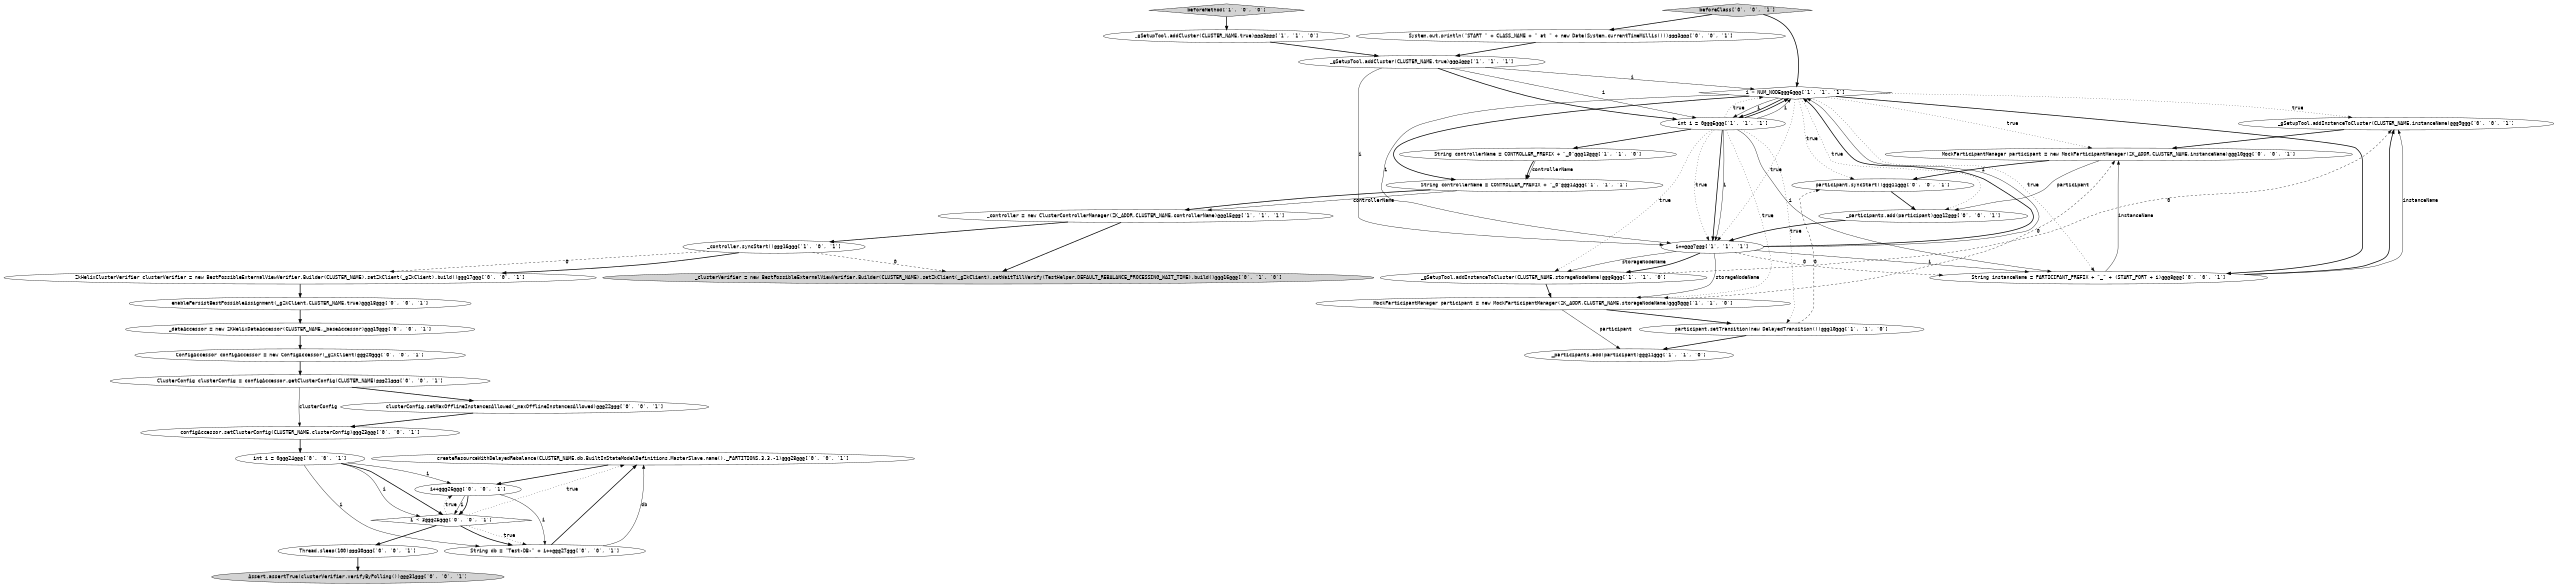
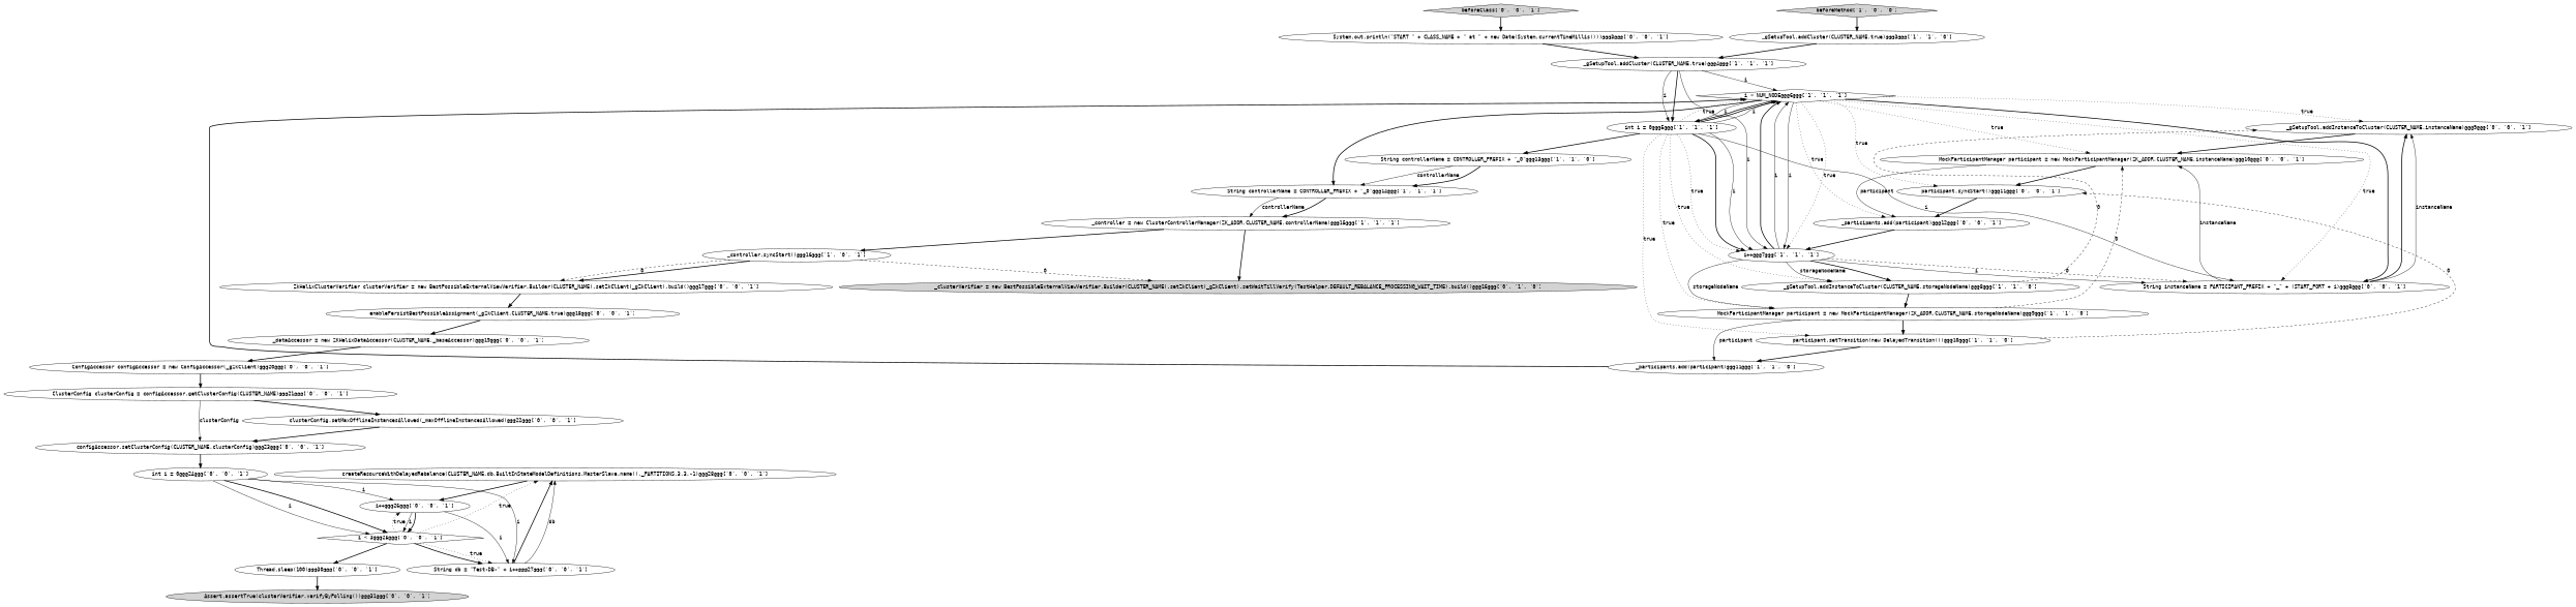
  digraph {
    fontname="DejaVu Sans Mono"
    node [fillcolor=white fontname="DejaVu Sans Mono" shape=ellipse style=filled]
    edge [fontname="DejaVu Sans Mono" style=bold]
    n1 [label="createResourceWithDelayedRebalance(CLUSTER_NAME,db,BuiltInStateModelDefinitions.MasterSlave.name(),_PARTITIONS,3,3,-1)@@@28@@@['0', '0', '1']"]
    n2 [label="i++@@@26@@@['0', '0', '1']"]
    n3 [label="String db = \"Test-DB-\" + i++@@@27@@@['0', '0', '1']"]
    n4 [label="i < 3@@@25@@@['0', '0', '1']" shape=diamond]
    n5 [label="enablePersistBestPossibleAssignment(_gZkClient,CLUSTER_NAME,true)@@@18@@@['0', '0', '1']"]
    n6 [label="_dataAccessor = new ZKHelixDataAccessor(CLUSTER_NAME,_baseAccessor)@@@19@@@['0', '0', '1']"]
    n7 [label="ConfigAccessor configAccessor = new ConfigAccessor(_gZkClient)@@@20@@@['0', '0', '1']"]
    n8 [label="ClusterConfig clusterConfig = configAccessor.getClusterConfig(CLUSTER_NAME)@@@21@@@['0', '0', '1']"]
    n9 [label="configAccessor.setClusterConfig(CLUSTER_NAME,clusterConfig)@@@23@@@['0', '0', '1']"]
    n10 [label="clusterConfig.setMaxOfflineInstancesAllowed(_maxOfflineInstancesAllowed)@@@22@@@['0', '0', '1']"]
    n11 [label="_controller = new ClusterControllerManager(ZK_ADDR,CLUSTER_NAME,controllerName)@@@15@@@['1', '1', '1']"]
    n12 [fillcolor=lightgray label="_clusterVerifier = new BestPossibleExternalViewVerifier.Builder(CLUSTER_NAME).setZkClient(_gZkClient).setWaitTillVerify(TestHelper.DEFAULT_REBALANCE_PROCESSING_WAIT_TIME).build()@@@16@@@['0', '1', '0']"]
    n13 [label="_controller.syncStart()@@@16@@@['1', '0', '1']"]
    n14 [label="ZkHelixClusterVerifier clusterVerifier = new BestPossibleExternalViewVerifier.Builder(CLUSTER_NAME).setZkClient(_gZkClient).build()@@@17@@@['0', '0', '1']"]
    n15 [label="_gSetupTool.addInstanceToCluster(CLUSTER_NAME,storageNodeName)@@@8@@@['1', '1', '0']"]
    n16 [label="_gSetupTool.addInstanceToCluster(CLUSTER_NAME,instanceName)@@@9@@@['0', '0', '1']"]
    n17 [label="MockParticipantManager participant = new MockParticipantManager(ZK_ADDR,CLUSTER_NAME,storageNodeName)@@@9@@@['1', '1', '0']"]
    n18 [label="MockParticipantManager participant = new MockParticipantManager(ZK_ADDR,CLUSTER_NAME,instanceName)@@@10@@@['0', '0', '1']"]
    n19 [label="participant.setTransition(new DelayedTransition())@@@10@@@['1', '1', '0']"]
    n20 [label="_participants.add(participant)@@@11@@@['1', '1', '0']"]
    n21 [label="int i = 0@@@24@@@['0', '0', '1']"]
    n22 [label="Thread.sleep(100)@@@30@@@['0', '0', '1']"]
    n23 [label="System.out.println(\"START \" + CLASS_NAME + \" at \" + new Date(System.currentTimeMillis()))@@@3@@@['0', '0', '1']"]
    n24 [label="_gSetupTool.addCluster(CLUSTER_NAME,true)@@@4@@@['1', '1', '1']"]
    n25 [label="i++@@@7@@@['1', '1', '1']"]
    n26 [label="int i = 0@@@5@@@['1', '1', '1']"]
    n27 [label="i < NUM_NODE@@@6@@@['1', '1', '1']" shape=diamond]
    n28 [label="participant.syncStart()@@@11@@@['0', '0', '1']"]
    n29 [label="_participants.add(participant)@@@12@@@['0', '0', '1']"]
    n30 [label="String controllerName = CONTROLLER_PREFIX + \"_0\"@@@14@@@['1', '1', '1']"]
    n31 [fillcolor=lightgray label="Assert.assertTrue(clusterVerifier.verifyByPolling())@@@31@@@['0', '0', '1']"]
    n32 [label="_gSetupTool.addCluster(CLUSTER_NAME,true)@@@3@@@['1', '1', '0']"]
    n33 [label="String instanceName = PARTICIPANT_PREFIX + \"_\" + (START_PORT + i)@@@8@@@['0', '0', '1']"]
    n34 [label="String controllerName = CONTROLLER_PREFIX + \"_0\"@@@13@@@['1', '1', '0']"]
    n35 [fillcolor=lightgray label="beforeMethod['1', '0', '0']" shape=diamond]
    n36 [fillcolor=lightgray label="beforeClass['0', '0', '1']" shape=diamond]
    n1 -> n2
    n2 -> n3 [label=i style=solid]
    n2 -> n4 [label=i style=solid]
    n2 -> n4
    n3 -> n1 [label=db style=solid]
    n3 -> n1
    n4 -> n1 [label=true style=dotted]
    n4 -> n2 [label=true style=dotted]
    n4 -> n3
    n4 -> n3 [label=true style=dotted]
    n4 -> n22
    n5 -> n6
    n6 -> n7
    n7 -> n8
    n8 -> n9 [label=clusterConfig style=solid]
    n8 -> n10
    n9 -> n21
    n10 -> n9
    n11 -> n12
    n11 -> n13
    n13 -> n12 [label=0 style=dashed]
    n13 -> n14
    n13 -> n14 [label=0 style=dashed]
    n14 -> n5
    n15 -> n16 [label=0 style=dashed]
    n15 -> n17
    n16 -> n18
    n17 -> n18 [label=0 style=dashed]
    n17 -> n19
    n17 -> n20 [label=participant style=solid]
    n18 -> n28
    n18 -> n29 [label=participant style=solid]
    n19 -> n20
    n19 -> n28 [label=0 style=dashed]
-   n36 -> n27
+   n20 -> n27
    n21 -> n2 [label=i style=solid]
    n21 -> n3 [label=i style=solid]
    n21 -> n4 [label=i style=solid]
    n21 -> n4
    n22 -> n31
    n23 -> n24
    n24 -> n25 [label=i style=solid]
    n24 -> n26 [label=i style=solid]
    n24 -> n26
    n24 -> n27 [label=i style=solid]
    n25 -> n15
    n25 -> n15 [label=storageNodeName style=solid]
    n25 -> n17 [label=storageNodeName style=solid]
    n25 -> n27
    n25 -> n27 [label=i style=solid]
    n25 -> n33 [label=0 style=dashed]
    n25 -> n33 [label=i style=solid]
    n26 -> n15 [label=true style=dotted]
    n26 -> n17 [label=true style=dotted]
    n26 -> n19 [label=true style=dotted]
    n26 -> n25 [label=i style=solid]
    n26 -> n25 [label=true style=dotted]
    n26 -> n25
    n26 -> n27 [label=i style=solid]
    n26 -> n27
    n26 -> n27 [label=true style=dotted]
    n26 -> n33 [label=i style=solid]
    n26 -> n34
    n27 -> n16 [label=true style=dotted]
    n27 -> n18 [label=true style=dotted]
    n27 -> n25 [label=i style=solid]
    n27 -> n25 [label=true style=dotted]
    n27 -> n26 [label=i style=solid]
    n27 -> n26
    n27 -> n28 [label=true style=dotted]
    n27 -> n29 [label=true style=dotted]
    n27 -> n30
    n27 -> n33 [label=true style=dotted]
    n27 -> n33
    n28 -> n29
    n29 -> n25
    n30 -> n11 [label=controllerName style=solid]
    n30 -> n11
    n32 -> n24
    n33 -> n16
    n33 -> n16 [label=instanceName style=solid]
    n33 -> n18 [label=instanceName style=solid]
    n34 -> n30 [label=controllerName style=solid]
    n34 -> n30
    n35 -> n32
    n36 -> n23
  }
